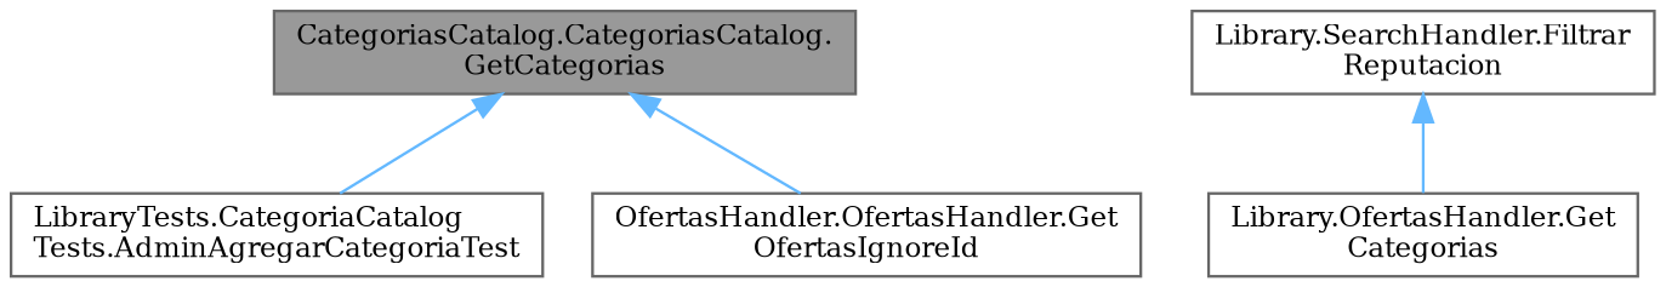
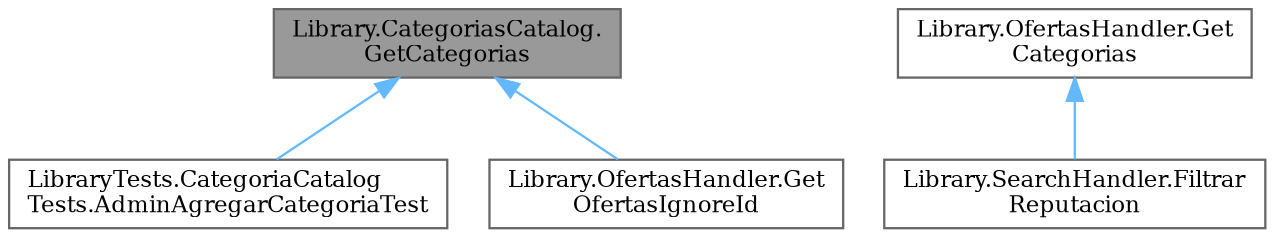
  digraph {
    fontname="DejaVu Serif"
    rankdir=TB
    node [color=grey40 fillcolor=white fontname="DejaVu Serif" fontsize=10 shape=box style=filled]
    edge [color=steelblue1 dir=back fontname="DejaVu Serif" fontsize=10 labelfontname=Helvetica labelfontsize=10 style=solid]
-   n1 [color=gray40 fillcolor=grey60 fontcolor=black height=0.2 label="CategoriasCatalog.CategoriasCatalog.\lGetCategorias" width=0.4]
+   n1 [color=gray40 fillcolor=grey60 fontcolor=black height=0.2 label="Library.CategoriasCatalog.\lGetCategorias" width=0.4]
    n2 [height=0.2 label="LibraryTests.CategoriaCatalog\lTests.AdminAgregarCategoriaTest" width=0.4]
-   n3 [height=0.2 label="OfertasHandler.OfertasHandler.Get\lOfertasIgnoreId" width=0.4]
+   n3 [height=0.2 label="Library.OfertasHandler.Get\lOfertasIgnoreId" width=0.4]
    n4 [height=0.2 label="Library.OfertasHandler.Get\lCategorias" width=0.4]
    n5 [height=0.2 label="Library.SearchHandler.Filtrar\lReputacion" width=0.4]
    n1 -> n2
    n1 -> n3
-   n5 -> n4
+   n4 -> n5
  }
